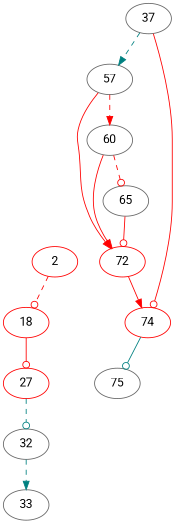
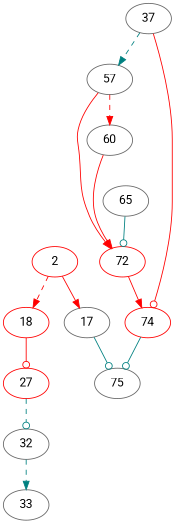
  strict digraph {
    fontname=Roboto
    node [color=gray40 fontname=Roboto]
    edge [arrowhead=normal color=red fontname=Roboto style=solid]
    2 [color=red entry=true]
+   17
    18 [color=red]
    75
    27 [color=red]
    32
    33
    37
    57
    74 [color=red]
    60
    72 [color=red]
    65
-   2 -> 18 [arrowhead=odot cond=false style=dashed]
+   2 -> 17 [cond=true]
+   2 -> 18 [cond=false style=dashed]
+   17 -> 75 [arrowhead=odot color=teal]
    18 -> 27 [arrowhead=odot]
    27 -> 32 [arrowhead=odot color=teal cond=true style=dashed]
    32 -> 33 [color=teal style=dashed]
    37 -> 57 [color=teal cond=true style=dashed]
    37 -> 74 [arrowhead=odot cond=false]
    57 -> 60 [cond=true style=dashed]
    57 -> 72 [cond=false]
    74 -> 75 [arrowhead=odot color=teal]
    60 -> 72 [cond=false]
-   60 -> 65 [arrowhead=odot cond=true style=dashed]
    72 -> 74
-   65 -> 72 [arrowhead=odot]
+   65 -> 72 [arrowhead=odot color=teal]
  }
